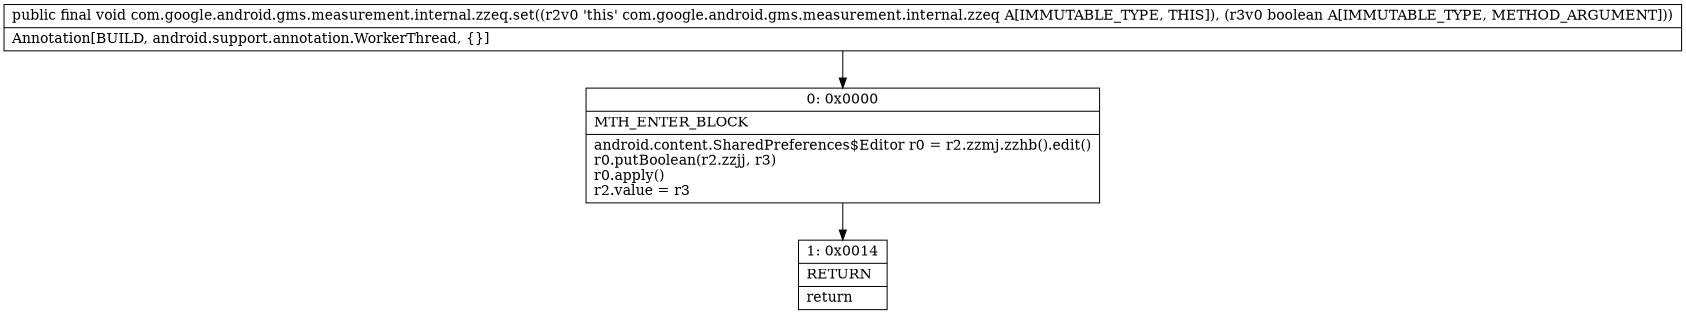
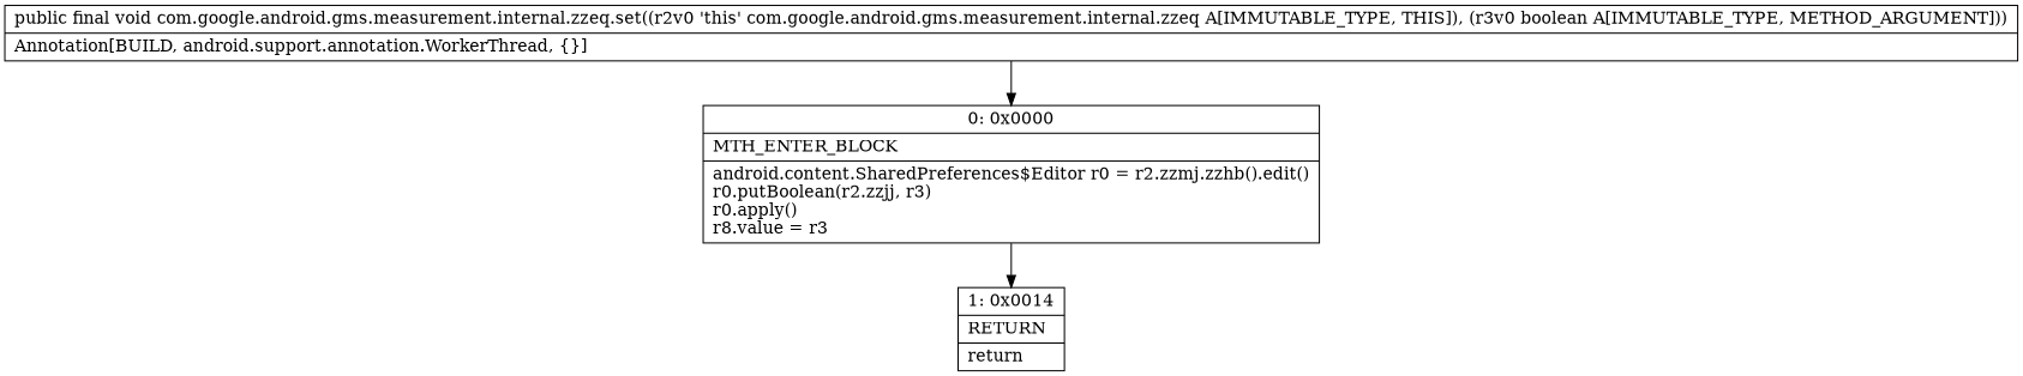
  digraph {
    node [shape=record]
-   n1 [label="{0\:\ 0x0000|MTH_ENTER_BLOCK\l|android.content.SharedPreferences$Editor r0 = r2.zzmj.zzhb().edit()\lr0.putBoolean(r2.zzjj, r3)\lr0.apply()\lr2.value = r3\l}"]
+   n1 [label="{0\:\ 0x0000|MTH_ENTER_BLOCK\l|android.content.SharedPreferences$Editor r0 = r2.zzmj.zzhb().edit()\lr0.putBoolean(r2.zzjj, r3)\lr0.apply()\lr8.value = r3\l}"]
    n2 [label="{1\:\ 0x0014|RETURN\l|return\l}"]
    n3 [label="{public final void com.google.android.gms.measurement.internal.zzeq.set((r2v0 'this' com.google.android.gms.measurement.internal.zzeq A[IMMUTABLE_TYPE, THIS]), (r3v0 boolean A[IMMUTABLE_TYPE, METHOD_ARGUMENT]))  | Annotation[BUILD, android.support.annotation.WorkerThread, \{\}]\l}"]
    n1 -> n2
    n3 -> n1
  }
